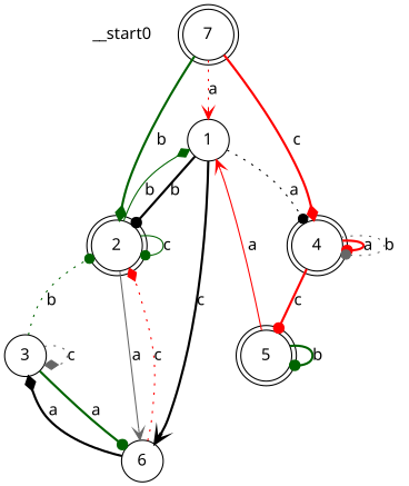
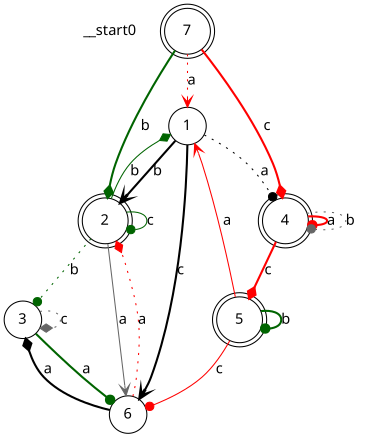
  digraph {
    fontname="Noto Sans"
    rankdir=TB
    node [fontname="Noto Sans" shape=doublecircle color=black fillcolor=white style="rounded,filled"]
    edge [arrowhead=dot color=red fontname="Noto Sans" style=bold]
    __start0 [shape=none color="" fillcolor="" style=""]
    n2 [label=7]
    n3 [label=1 shape=circle style=filled]
    n4 [label=2]
    n5 [label=4]
    n6 [label=6 shape=circle style=filled]
    n7 [label=5]
    n8 [label=3 shape=circle style=filled]
    n2 -> n3 [arrowhead=vee label=a style=dotted]
    n2 -> n4 [arrowhead=diamond color=darkgreen label=b]
    n2 -> n5 [arrowhead=diamond label=c]
-   n3 -> n4 [color=black label=b]
+   n3 -> n4 [arrowhead=vee color=black label=b]
    n3 -> n5 [color=black label=a style=dotted]
    n3 -> n6 [arrowhead=vee color=black label=c]
    n4 -> n3 [arrowhead=diamond color=darkgreen label=b style=solid]
    n4 -> n4 [color=darkgreen label=c style=solid]
    n4 -> n6 [arrowhead=vee color=gray40 label=a style=solid]
    n5 -> n5 [label=a]
    n5 -> n5 [color=gray40 label=b style=dotted]
-   n5 -> n7 [label=c]
-   n6 -> n4 [arrowhead=diamond label=c style=dotted]
+   n5 -> n7 [arrowhead=diamond label=c]
+   n6 -> n4 [arrowhead=diamond label=a style=dotted]
    n6 -> n8 [arrowhead=diamond color=black label=a]
    n7 -> n3 [arrowhead=vee label=a style=solid]
+   n7 -> n6 [label=c style=solid]
    n7 -> n7 [color=darkgreen label=b]
-   n8 -> n4 [color=darkgreen label=b style=dotted]
+   n4 -> n8 [color=darkgreen label=b style=dotted]
    n8 -> n6 [color=darkgreen label=a]
    n8 -> n8 [arrowhead=diamond color=gray40 label=c style=dotted]
  }
